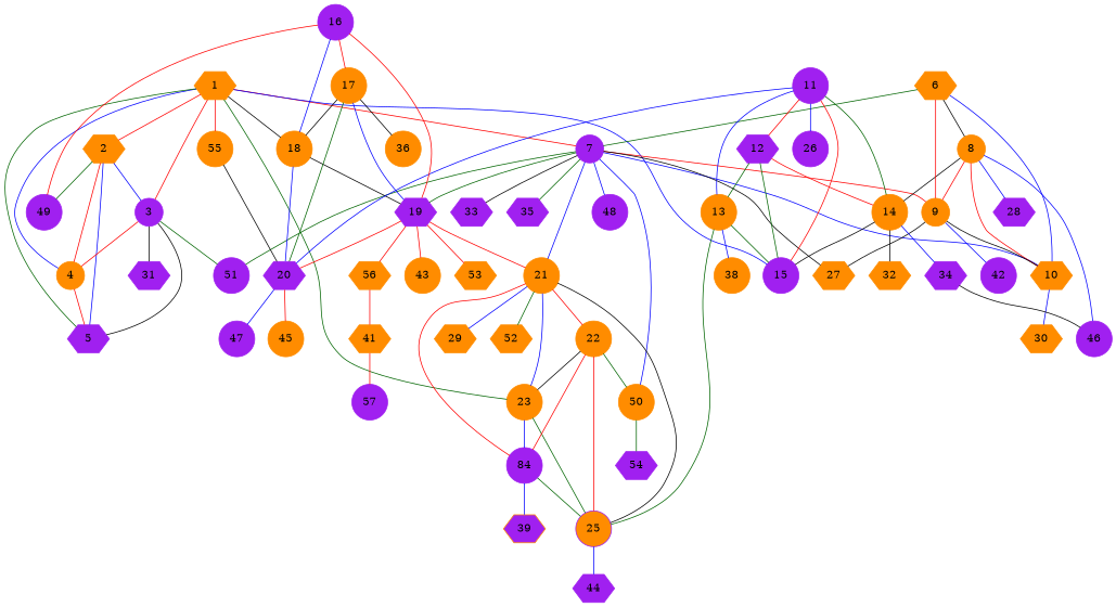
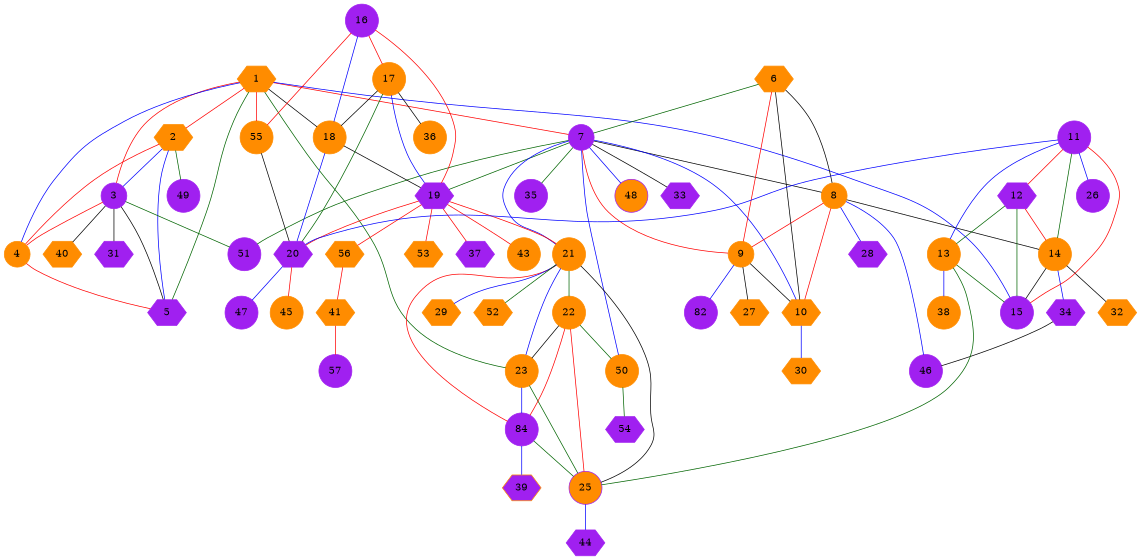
  graph {
    node [color=darkorange shape=circle style=filled]
    edge [color=red weight=1.0]
    1 [shape=hexagon]
    2 [shape=hexagon]
    3 [color=purple]
    4
    5 [color=purple shape=hexagon]
    7 [color=purple]
    15 [color=purple]
    23
    55
    18
    49 [color=purple]
+   40 [shape=hexagon]
    51 [color=purple]
    31 [color=purple shape=hexagon]
    8
    9
    10 [shape=hexagon]
    19 [color=purple shape=hexagon]
    21
    33 [color=purple shape=hexagon]
-   35 [color=purple shape=hexagon]
-   48 [color=purple]
+   35 [color=purple]
+   48 [color=purple fillcolor=darkorange]
    50
    25 [color=purple fillcolor=darkorange]
    n25 [color=purple label=84]
    20 [color=purple shape=hexagon]
    6 [shape=hexagon]
    14
    28 [color=purple shape=hexagon]
    46 [color=purple]
    27 [shape=hexagon]
-   42 [color=purple]
+   42 [color=purple label=82]
    30 [shape=hexagon]
+   37 [color=purple shape=hexagon]
    43
    53 [shape=hexagon]
    56 [shape=hexagon]
    22
    29 [shape=hexagon]
    52 [shape=hexagon]
    54 [color=purple shape=hexagon]
    32 [shape=hexagon]
    34 [color=purple shape=hexagon]
    11 [color=purple]
    12 [color=purple shape=hexagon]
    13
    26 [color=purple]
    38
    45
    47 [color=purple]
    44 [color=purple shape=hexagon]
    16 [color=purple]
    17
    36
    41 [shape=hexagon]
    57 [color=purple]
    39 [fillcolor=purple shape=hexagon]
    1 -- 2
    1 -- 3
    1 -- 4 [color=blue]
    1 -- 5 [color=darkgreen]
    1 -- 7
    1 -- 15 [color=blue]
    1 -- 23 [color=darkgreen]
    1 -- 55
    1 -- 18 [color=black]
    2 -- 3 [color=blue]
    2 -- 4
    2 -- 5 [color=blue]
    2 -- 49 [color=darkgreen weight=2.0]
    3 -- 4
    3 -- 5 [color=black]
+   3 -- 40 [color=black]
    3 -- 51 [color=darkgreen]
    3 -- 31 [color=black weight=6.0]
    4 -- 5
    7 -- 51 [color=darkgreen]
-   7 -- 27 [color=black]
+   7 -- 8 [color=black]
    7 -- 9
    7 -- 10 [color=blue]
    7 -- 19 [color=darkgreen]
    7 -- 21 [color=blue]
    7 -- 33 [color=black]
    7 -- 35 [color=darkgreen]
    7 -- 48 [color=blue]
    7 -- 50 [color=blue]
    23 -- 25 [color=darkgreen]
    23 -- n25 [color=blue]
    55 -- 20 [color=black]
    18 -- 19 [color=black]
    18 -- 20 [color=blue]
    8 -- 9
    8 -- 10
    8 -- 14 [color=black]
    8 -- 28 [color=blue]
    8 -- 46 [color=blue]
    9 -- 10 [color=black]
    9 -- 27 [color=black]
    9 -- 42 [color=blue]
    10 -- 30 [color=blue]
    19 -- 21
    19 -- 20
+   19 -- 37
    19 -- 43
    19 -- 53
    19 -- 56
    21 -- 23 [color=blue]
    21 -- 25 [color=black]
    21 -- n25
-   21 -- 22
+   21 -- 22 [color=darkgreen]
    21 -- 29 [color=blue]
    21 -- 52 [color=darkgreen]
    50 -- 54 [color=darkgreen]
    25 -- 44 [color=blue weight=2.0]
    n25 -- 25 [color=darkgreen]
    n25 -- 39 [color=blue]
    20 -- 45
    20 -- 47 [color=blue]
    6 -- 7 [color=darkgreen]
    6 -- 8 [color=black]
    6 -- 9 [weight=9.0]
-   6 -- 10 [color=blue]
+   6 -- 10 [color=black]
    14 -- 15 [color=black]
    14 -- 32 [color=black]
    14 -- 34 [color=blue]
    56 -- 41
    22 -- 23 [color=black]
    22 -- 50 [color=darkgreen]
    22 -- 25
    22 -- n25 [weight=4.0]
    34 -- 46 [color=black]
    11 -- 15
    11 -- 20 [color=blue]
    11 -- 14 [color=darkgreen]
    11 -- 12
    11 -- 13 [color=blue]
    11 -- 26 [color=blue weight=3.0]
    12 -- 15 [color=darkgreen weight=2.0]
    12 -- 14
    12 -- 13 [color=darkgreen]
    13 -- 15 [color=darkgreen]
    13 -- 25 [color=darkgreen]
    13 -- 38 [color=blue weight=2.0]
-   16 -- 49
+   16 -- 55
    16 -- 18 [color=blue]
    16 -- 19
    16 -- 17
    17 -- 18 [color=black]
    17 -- 19 [color=blue]
    17 -- 20 [color=darkgreen]
    17 -- 36 [color=black weight=2.0]
    41 -- 57
  }
